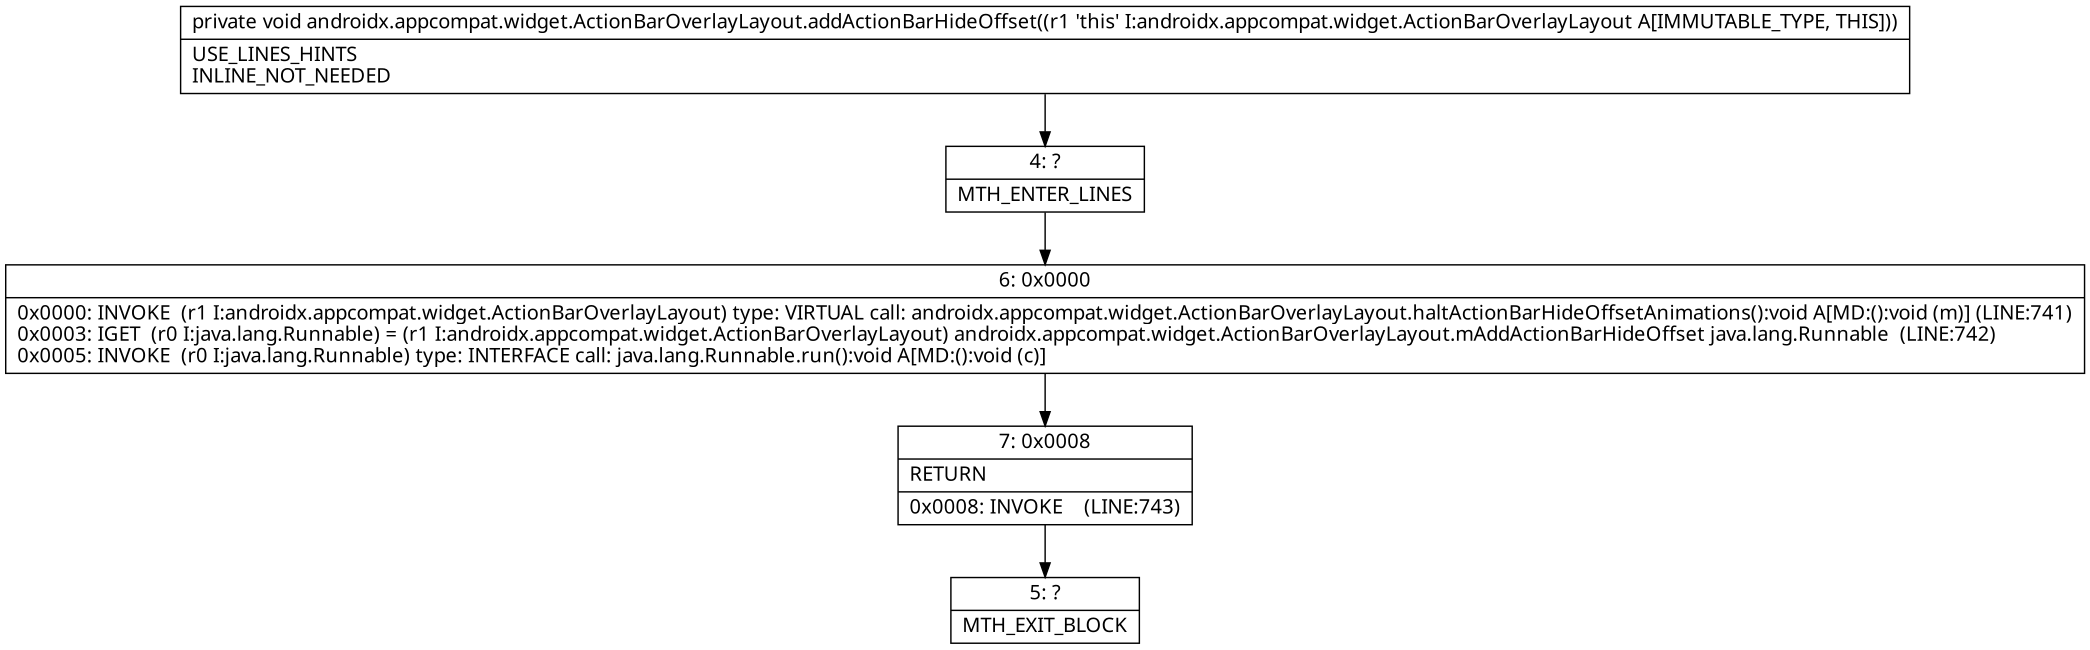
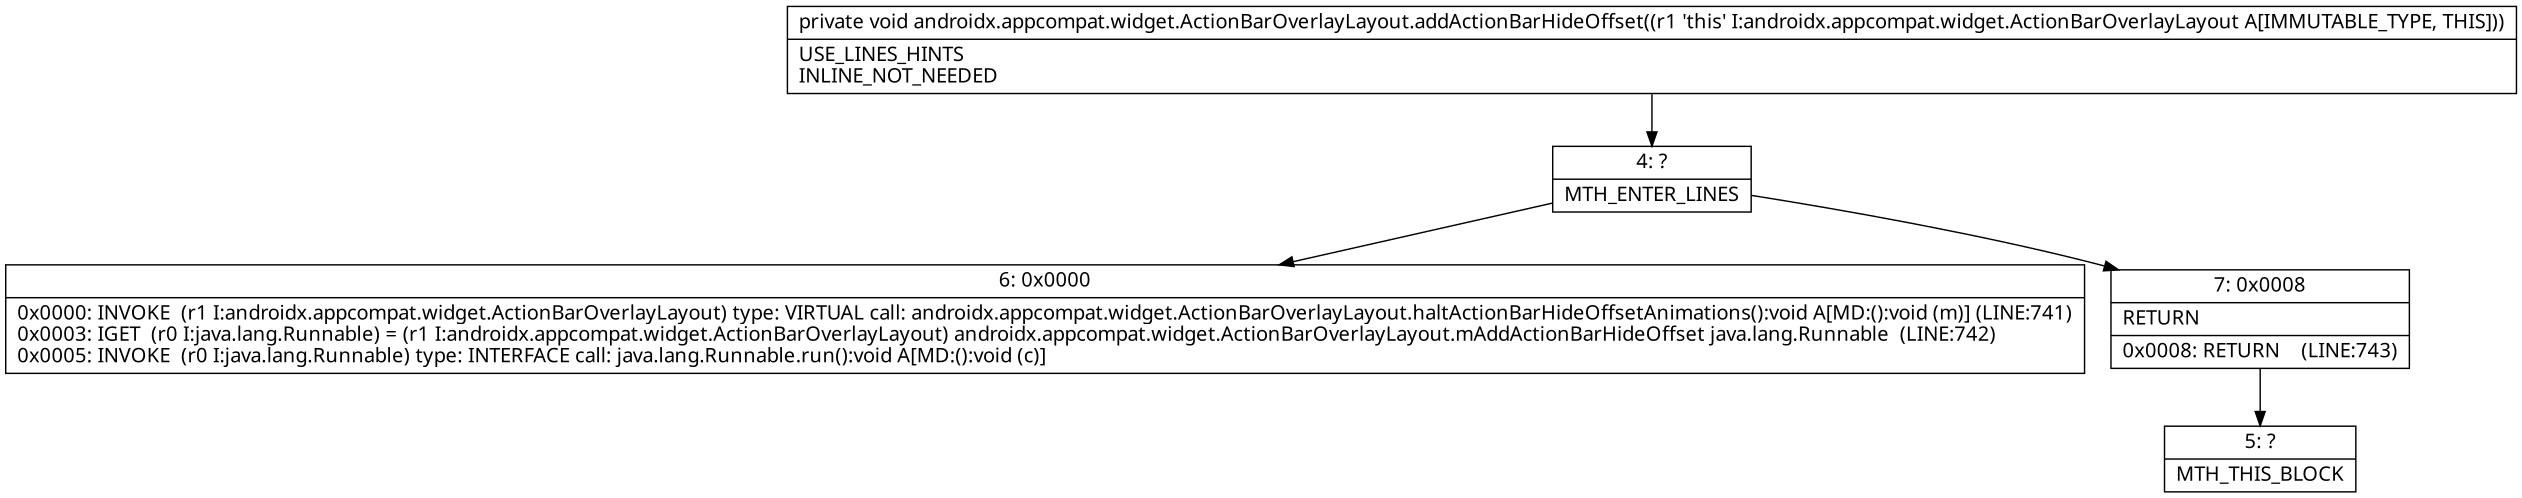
  digraph {
    fontname="Noto Sans"
    node [fontname="Noto Sans" shape=record]
    edge [fontname="Noto Sans"]
    n1 [label="{4\:\ ?|MTH_ENTER_LINES\l}"]
    n2 [label="{6\:\ 0x0000|0x0000: INVOKE  (r1 I:androidx.appcompat.widget.ActionBarOverlayLayout) type: VIRTUAL call: androidx.appcompat.widget.ActionBarOverlayLayout.haltActionBarHideOffsetAnimations():void A[MD:():void (m)] (LINE:741)\l0x0003: IGET  (r0 I:java.lang.Runnable) = (r1 I:androidx.appcompat.widget.ActionBarOverlayLayout) androidx.appcompat.widget.ActionBarOverlayLayout.mAddActionBarHideOffset java.lang.Runnable  (LINE:742)\l0x0005: INVOKE  (r0 I:java.lang.Runnable) type: INTERFACE call: java.lang.Runnable.run():void A[MD:():void (c)]\l}"]
-   n3 [label="{7\:\ 0x0008|RETURN\l|0x0008: INVOKE    (LINE:743)\l}"]
-   n4 [label="{5\:\ ?|MTH_EXIT_BLOCK\l}"]
+   n3 [label="{7\:\ 0x0008|RETURN\l|0x0008: RETURN    (LINE:743)\l}"]
+   n4 [label="{5\:\ ?|MTH_THIS_BLOCK\l}"]
    n5 [label="{private void androidx.appcompat.widget.ActionBarOverlayLayout.addActionBarHideOffset((r1 'this' I:androidx.appcompat.widget.ActionBarOverlayLayout A[IMMUTABLE_TYPE, THIS]))  | USE_LINES_HINTS\lINLINE_NOT_NEEDED\l}"]
    n1 -> n2
-   n2 -> n3
+   n1 -> n3
    n3 -> n4
    n5 -> n1
  }
